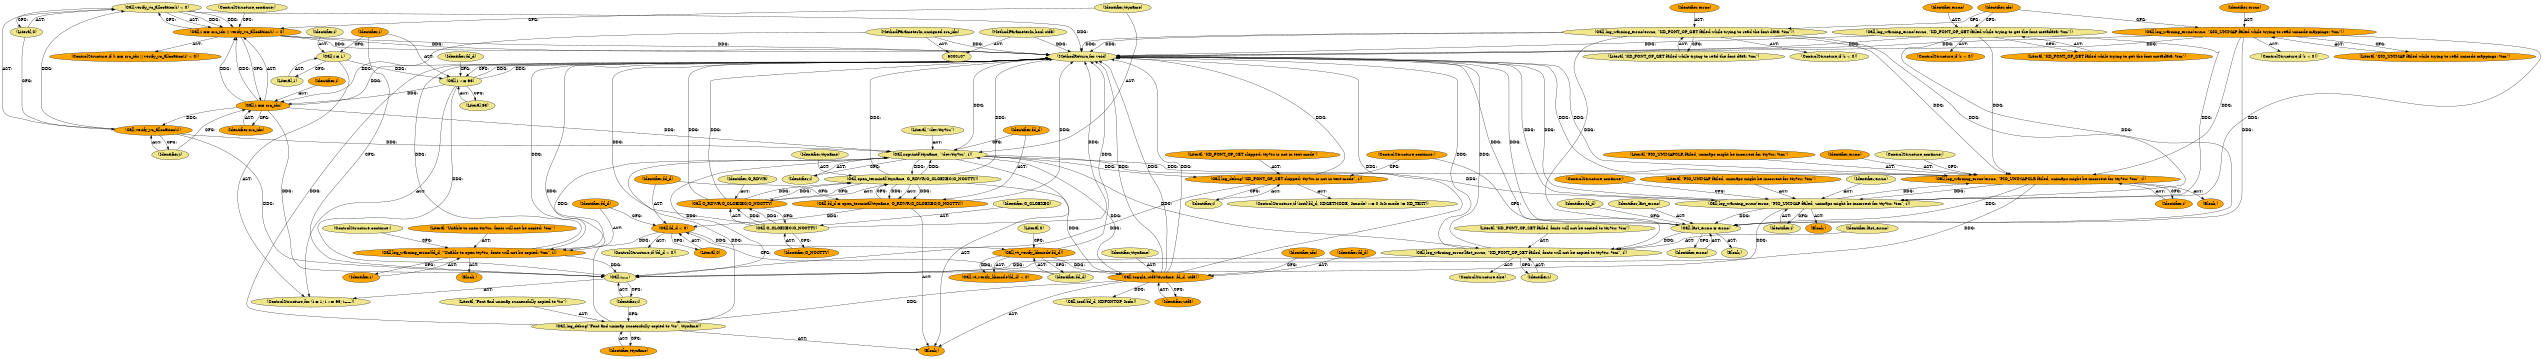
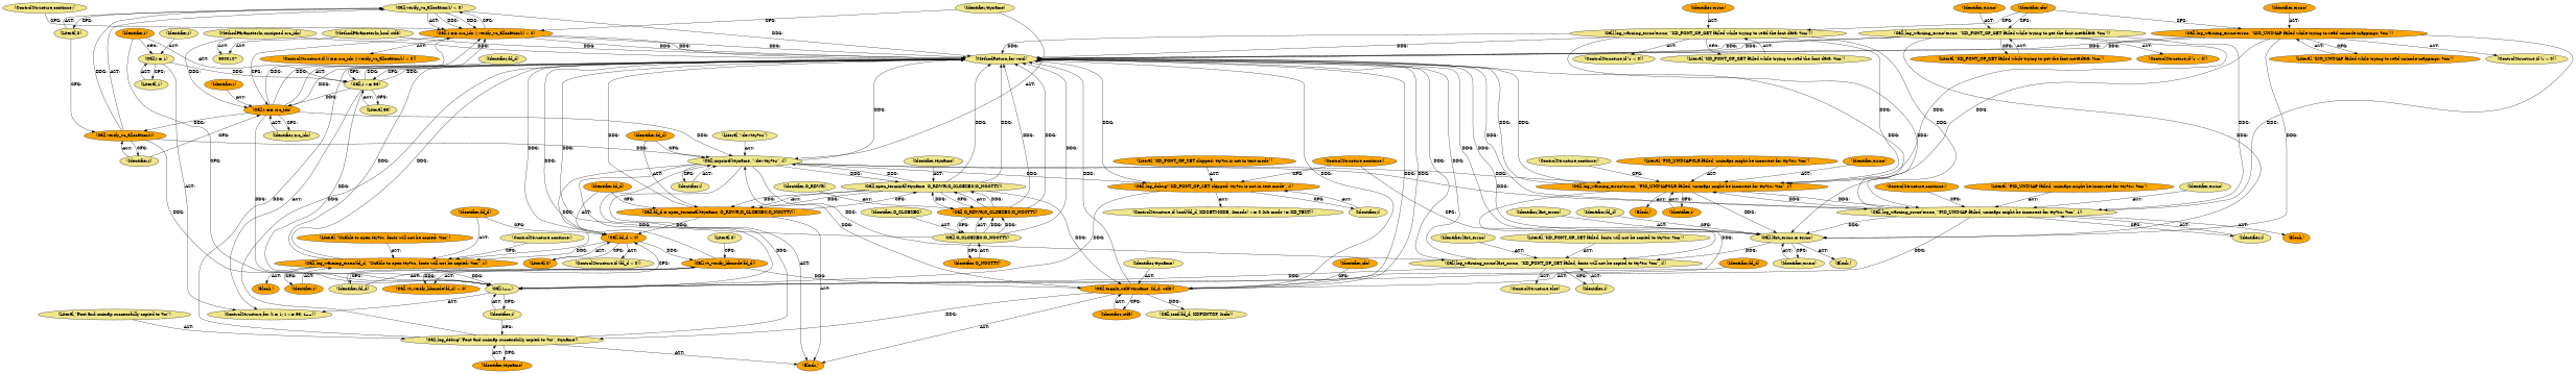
  digraph {
    node [fillcolor=khaki style=filled]
    n1 [label="(Call,verify_vc_allocation(i) < 0)"]
    n2 [fillcolor=orange label="(Call,i == src_idx || verify_vc_allocation(i) < 0)"]
    n3 [label="(Literal,0)"]
    n4 [label="(MethodReturn,for void)"]
    n5 [fillcolor=orange label="(Call,i == src_idx)"]
    n6 [fillcolor=orange label="(ControlStructure,if (i == src_idx || verify_vc_allocation(i) < 0))"]
    n7 [fillcolor=orange label="(Call,verify_vc_allocation(i))"]
    n8 [label="(Call,i <= 63)"]
    n9 [label="(Call,i++)"]
    n10 [label="(Call,xsprintf(ttyname, \"/dev/tty%u\", i))"]
    n11 [label="(Identifier,i)"]
    n12 [label="(ControlStructure,for (i = 1; i <= 63; i++))"]
    n13 [label="(Identifier,i)"]
    n14 [label="(Call,open_terminal(ttyname, O_RDWR|O_CLOEXEC|O_NOCTTY))"]
    n15 [fillcolor=orange label="(Call,log_warning_errno(fd_d, \"Unable to open tty%u, fonts will not be copied: %m\", i))"]
    n16 [label="(Call,log_warning_errno(last_errno, \"KD_FONT_OP_SET failed, fonts will not be copied to tty%u: %m\", i))"]
    n17 [fillcolor=orange label="(Call,log_warning_errno(errno, \"PIO_UNIMAPCLR failed, unimaps might be incorrect for tty%u: %m\", i))"]
    n18 [label="(Call,log_warning_errno(errno, \"PIO_UNIMAP failed, unimaps might be incorrect for tty%u: %m\", i))"]
    n19 [fillcolor=orange label="(Call,log_debug(\"KD_FONT_OP_SET skipped: tty%u is not in text mode\", i))"]
    n20 [label="(Identifier,i)"]
    n21 [fillcolor=orange label="(Block,)"]
-   n22 [fillcolor=orange label="(Identifier,src_idx)"]
+   n22 [label="(Identifier,src_idx)"]
    n23 [label="(Literal,63)"]
    n24 [label="(Call,i = 1)"]
    n25 [label="(Literal,1)"]
    n26 [label="(Call,log_debug(\"Font and unimap successfully copied to %s\", ttyname))"]
    n27 [fillcolor=orange label="(Call,O_RDWR|O_CLOEXEC|O_NOCTTY)"]
    n28 [fillcolor=orange label="(Call,toggle_utf8(ttyname, fd_d, utf8))"]
    n29 [fillcolor=orange label="(Call,fd_d = open_terminal(ttyname, O_RDWR|O_CLOEXEC|O_NOCTTY))"]
    n30 [fillcolor=orange label="(Block,)"]
    n31 [fillcolor=orange label="(Identifier,i)"]
    n32 [label="(ControlStructure,else)"]
    n33 [label="(Identifier,i)"]
    n34 [label="(Call,last_errno = errno)"]
    n35 [fillcolor=orange label="(Block,)"]
    n36 [fillcolor=orange label="(Identifier,i)"]
    n37 [fillcolor=orange label="(Block,)"]
    n38 [label="(Identifier,i)"]
    n39 [label="(ControlStructure,if (ioctl(fd_d, KDGETMODE, &mode) >= 0 && mode != KD_TEXT))"]
    n40 [label="(Identifier,i)"]
    n41 [label="(Call,O_CLOEXEC|O_NOCTTY)"]
    n42 [label="(Call,ioctl(fd_d, KDFONTOP, &cfo))"]
    n43 [fillcolor=orange label="(Identifier,utf8)"]
    n44 [fillcolor=orange label="(Call,fd_d < 0)"]
    n45 [fillcolor=orange label="(Identifier,O_NOCTTY)"]
    n46 [fillcolor=orange label="(Identifier,ttyname)"]
    n47 [fillcolor=orange label="(Call,vt_verify_kbmode(fd_d))"]
    n48 [fillcolor=orange label="(Call,vt_verify_kbmode(fd_d) < 0)"]
    n49 [label="(Identifier,fd_d)"]
    n50 [label="(ControlStructure,if (fd_d < 0))"]
    n51 [fillcolor=orange label="(Literal,0)"]
    n52 [label="(MethodParameterIn,bool utf8)"]
    n53 [label=6000107]
    n54 [label="(Block,)"]
    n55 [label="(Identifier,errno)"]
    n56 [label="(Call,log_warning_errno(errno, \"KD_FONT_OP_GET failed while trying to read the font data: %m\"))"]
    n57 [label="(ControlStructure,if (r < 0))"]
    n58 [label="(Literal,\"KD_FONT_OP_GET failed while trying to read the font data: %m\")"]
    n59 [label="(Call,log_warning_errno(errno, \"KD_FONT_OP_GET failed while trying to get the font metadata: %m\"))"]
    n60 [fillcolor=orange label="(Literal,\"KD_FONT_OP_GET failed while trying to get the font metadata: %m\")"]
    n61 [fillcolor=orange label="(ControlStructure,if (r < 0))"]
    n62 [fillcolor=orange label="(Call,log_warning_errno(errno, \"GIO_UNIMAP failed while trying to read unicode mappings: %m\"))"]
    n63 [fillcolor=orange label="(Literal,\"GIO_UNIMAP failed while trying to read unicode mappings: %m\")"]
    n64 [label="(ControlStructure,if (r < 0))"]
    n65 [label="(MethodParameterIn,unsigned src_idx)"]
    n66 [fillcolor=orange label="(Identifier,errno)"]
    n67 [fillcolor=orange label="(Identifier,fd_d)"]
    n68 [label="(Literal,0)"]
    n69 [label="(Identifier,ttyname)"]
    n70 [fillcolor=orange label="(Identifier,i)"]
    n71 [label="(Identifier,fd_d)"]
    n72 [fillcolor=orange label="(Literal,\"Unable to open tty%u, fonts will not be copied: %m\")"]
    n73 [label="(ControlStructure,continue;)"]
    n74 [fillcolor=orange label="(ControlStructure,continue;)"]
    n75 [label="(Identifier,ttyname)"]
    n76 [fillcolor=orange label="(Identifier,errno)"]
    n77 [fillcolor=orange label="(Identifier,errno)"]
    n78 [fillcolor=orange label="(Identifier,errno)"]
    n79 [fillcolor=orange label="(Identifier,i)"]
    n80 [label="(Identifier,i)"]
    n81 [fillcolor=orange label="(ControlStructure,continue;)"]
    n82 [label="(ControlStructure,continue;)"]
    n83 [label="(Identifier,ttyname)"]
    n84 [label="(Identifier,fd_d)"]
    n85 [fillcolor=orange label="(Identifier,fd_d)"]
    n86 [label="(Literal,\"KD_FONT_OP_SET failed, fonts will not be copied to tty%u: %m\")"]
    n87 [fillcolor=orange label="(Identifier,fd_d)"]
    n88 [fillcolor=orange label="(Literal,\"KD_FONT_OP_SET skipped: tty%u is not in text mode\")"]
    n89 [fillcolor=orange label="(Identifier,cfo)"]
    n90 [fillcolor=orange label="(Identifier,fd_d)"]
    n91 [fillcolor=orange label="(Literal,\"PIO_UNIMAPCLR failed, unimaps might be incorrect for tty%u: %m\")"]
    n92 [fillcolor=orange label="(Literal,\"PIO_UNIMAP failed, unimaps might be incorrect for tty%u: %m\")"]
    n93 [fillcolor=orange label="(Identifier,cfo)"]
    n94 [label="(Identifier,last_errno)"]
    n95 [label="(ControlStructure,continue;)"]
    n96 [label="(Identifier,errno)"]
    n97 [label="(Identifier,O_CLOEXEC)"]
    n98 [label="(Literal,\"/dev/tty%u\")"]
    n99 [label="(Identifier,O_RDWR)"]
    n100 [label="(Literal,\"Font and unimap successfully copied to %s\")"]
    n101 [label="(Identifier,last_errno)"]
    n1 -> n2 [label="AST: "]
    n1 -> n2 [label="DDG: "]
    n1 -> n2 [label="DDG: "]
    n1 -> n3 [label="CFG: "]
    n1 -> n4 [label="DDG: "]
    n2 -> n1 [label="CFG: "]
    n2 -> n4 [label="DDG: "]
    n2 -> n4 [label="DDG: "]
    n2 -> n4 [label="DDG: "]
    n2 -> n5 [label="CFG: "]
    n2 -> n6 [label="AST: "]
    n3 -> n1 [label="AST: "]
    n3 -> n7 [label="CFG: "]
    n4 -> n8 [label="CFG: "]
    n5 -> n2 [label="AST: "]
    n5 -> n2 [label="DDG: "]
    n5 -> n2 [label="DDG: "]
    n5 -> n4 [label="DDG: "]
    n5 -> n7 [label="DDG: "]
    n5 -> n9 [label="DDG: "]
    n5 -> n10 [label="DDG: "]
    n5 -> n22 [label="CFG: "]
    n7 -> n1 [label="AST: "]
    n7 -> n1 [label="DDG: "]
    n7 -> n9 [label="DDG: "]
    n7 -> n10 [label="DDG: "]
    n7 -> n11 [label="CFG: "]
    n8 -> n4 [label="DDG: "]
    n8 -> n4 [label="DDG: "]
    n8 -> n5 [label="DDG: "]
    n8 -> n9 [label="DDG: "]
    n8 -> n12 [label="AST: "]
    n8 -> n23 [label="CFG: "]
    n9 -> n12 [label="AST: "]
    n9 -> n13 [label="CFG: "]
    n10 -> n4 [label="DDG: "]
    n10 -> n9 [label="DDG: "]
    n10 -> n14 [label="DDG: "]
    n10 -> n15 [label="DDG: "]
    n10 -> n16 [label="DDG: "]
    n10 -> n17 [label="DDG: "]
    n10 -> n18 [label="DDG: "]
    n10 -> n19 [label="DDG: "]
    n10 -> n20 [label="CFG: "]
    n10 -> n21 [label="AST: "]
    n11 -> n5 [label="CFG: "]
    n11 -> n7 [label="AST: "]
    n13 -> n9 [label="AST: "]
    n13 -> n26 [label="CFG: "]
    n14 -> n4 [label="DDG: "]
    n14 -> n4 [label="DDG: "]
    n14 -> n10 [label="DDG: "]
    n14 -> n27 [label="CFG: "]
    n14 -> n28 [label="DDG: "]
    n14 -> n29 [label="AST: "]
    n14 -> n29 [label="DDG: "]
    n14 -> n29 [label="DDG: "]
    n15 -> n4 [label="DDG: "]
    n15 -> n4 [label="DDG: "]
    n15 -> n9 [label="DDG: "]
    n15 -> n30 [label="AST: "]
    n15 -> n31 [label="CFG: "]
    n16 -> n4 [label="DDG: "]
    n16 -> n4 [label="DDG: "]
    n16 -> n9 [label="DDG: "]
    n16 -> n32 [label="AST: "]
    n16 -> n33 [label="CFG: "]
    n17 -> n4 [label="DDG: "]
    n17 -> n4 [label="DDG: "]
    n17 -> n9 [label="DDG: "]
    n17 -> n18 [label="DDG: "]
    n17 -> n34 [label="DDG: "]
    n17 -> n35 [label="AST: "]
    n17 -> n36 [label="CFG: "]
    n18 -> n4 [label="DDG: "]
    n18 -> n4 [label="DDG: "]
    n18 -> n9 [label="DDG: "]
    n18 -> n17 [label="DDG: "]
    n18 -> n34 [label="DDG: "]
    n18 -> n37 [label="AST: "]
    n18 -> n38 [label="CFG: "]
    n19 -> n4 [label="DDG: "]
    n19 -> n9 [label="DDG: "]
    n19 -> n39 [label="AST: "]
    n19 -> n40 [label="CFG: "]
    n20 -> n10 [label="AST: "]
    n22 -> n5 [label="AST: "]
    n23 -> n8 [label="AST: "]
    n24 -> n8 [label="DDG: "]
    n24 -> n12 [label="AST: "]
    n24 -> n25 [label="CFG: "]
    n25 -> n24 [label="AST: "]
    n26 -> n4 [label="DDG: "]
    n26 -> n4 [label="DDG: "]
    n26 -> n10 [label="DDG: "]
    n26 -> n21 [label="AST: "]
    n26 -> n46 [label="CFG: "]
    n27 -> n4 [label="DDG: "]
    n27 -> n4 [label="DDG: "]
    n27 -> n14 [label="AST: "]
    n27 -> n14 [label="DDG: "]
    n27 -> n14 [label="DDG: "]
    n27 -> n41 [label="CFG: "]
    n28 -> n4 [label="DDG: "]
    n28 -> n4 [label="DDG: "]
    n28 -> n4 [label="DDG: "]
    n28 -> n4 [label="DDG: "]
    n28 -> n10 [label="DDG: "]
    n28 -> n21 [label="AST: "]
    n28 -> n26 [label="DDG: "]
    n28 -> n42 [label="DDG: "]
    n28 -> n43 [label="CFG: "]
    n29 -> n4 [label="DDG: "]
    n29 -> n14 [label="CFG: "]
    n29 -> n21 [label="AST: "]
    n29 -> n44 [label="DDG: "]
    n31 -> n15 [label="AST: "]
    n33 -> n16 [label="AST: "]
    n34 -> n4 [label="DDG: "]
    n34 -> n4 [label="DDG: "]
    n34 -> n16 [label="DDG: "]
    n34 -> n54 [label="AST: "]
    n34 -> n55 [label="CFG: "]
    n36 -> n17 [label="AST: "]
    n38 -> n18 [label="AST: "]
    n40 -> n19 [label="AST: "]
    n41 -> n4 [label="DDG: "]
    n41 -> n4 [label="DDG: "]
    n41 -> n27 [label="AST: "]
    n41 -> n27 [label="DDG: "]
    n41 -> n27 [label="DDG: "]
    n41 -> n45 [label="CFG: "]
    n43 -> n28 [label="AST: "]
+   n44 -> n4 [label="DDG: "]
    n44 -> n15 [label="DDG: "]
    n44 -> n47 [label="DDG: "]
    n44 -> n50 [label="AST: "]
    n44 -> n51 [label="CFG: "]
    n45 -> n41 [label="AST: "]
    n46 -> n26 [label="AST: "]
    n47 -> n4 [label="DDG: "]
    n47 -> n28 [label="DDG: "]
    n47 -> n48 [label="AST: "]
    n47 -> n48 [label="DDG: "]
    n47 -> n49 [label="CFG: "]
    n49 -> n44 [label="CFG: "]
    n49 -> n47 [label="AST: "]
    n51 -> n44 [label="AST: "]
    n52 -> n4 [label="DDG: "]
    n52 -> n53 [label="AST: "]
    n55 -> n34 [label="AST: "]
    n56 -> n4 [label="DDG: "]
    n56 -> n4 [label="DDG: "]
    n56 -> n17 [label="DDG: "]
    n56 -> n18 [label="DDG: "]
    n56 -> n34 [label="DDG: "]
    n56 -> n57 [label="AST: "]
    n56 -> n58 [label="CFG: "]
    n58 -> n56 [label="AST: "]
    n59 -> n4 [label="DDG: "]
    n59 -> n4 [label="DDG: "]
    n59 -> n17 [label="DDG: "]
    n59 -> n18 [label="DDG: "]
    n59 -> n34 [label="DDG: "]
    n59 -> n60 [label="CFG: "]
    n59 -> n61 [label="AST: "]
    n60 -> n59 [label="AST: "]
    n62 -> n4 [label="DDG: "]
    n62 -> n4 [label="DDG: "]
    n62 -> n17 [label="DDG: "]
    n62 -> n18 [label="DDG: "]
    n62 -> n34 [label="DDG: "]
    n62 -> n63 [label="CFG: "]
    n62 -> n64 [label="AST: "]
    n63 -> n62 [label="AST: "]
    n65 -> n4 [label="DDG: "]
    n65 -> n5 [label="DDG: "]
    n65 -> n53 [label="AST: "]
    n66 -> n62 [label="AST: "]
    n67 -> n28 [label="AST: "]
    n68 -> n47 [label="CFG: "]
    n69 -> n28 [label="AST: "]
    n70 -> n5 [label="AST: "]
    n71 -> n8 [label="CFG: "]
    n72 -> n15 [label="AST: "]
    n73 -> n15 [label="CFG: "]
    n74 -> n18 [label="CFG: "]
    n75 -> n14 [label="AST: "]
    n76 -> n59 [label="AST: "]
    n77 -> n56 [label="AST: "]
    n78 -> n17 [label="AST: "]
    n79 -> n8 [label="AST: "]
    n79 -> n9 [label="CFG: "]
    n79 -> n24 [label="CFG: "]
    n80 -> n24 [label="AST: "]
    n81 -> n16 [label="CFG: "]
    n81 -> n19 [label="CFG: "]
    n82 -> n17 [label="CFG: "]
    n83 -> n2 [label="CFG: "]
    n83 -> n10 [label="AST: "]
    n84 -> n34 [label="CFG: "]
    n85 -> n15 [label="AST: "]
    n85 -> n44 [label="CFG: "]
    n86 -> n16 [label="AST: "]
    n87 -> n10 [label="CFG: "]
    n87 -> n29 [label="AST: "]
    n88 -> n19 [label="AST: "]
    n89 -> n28 [label="CFG: "]
    n90 -> n29 [label="CFG: "]
    n90 -> n44 [label="AST: "]
    n91 -> n17 [label="AST: "]
    n92 -> n18 [label="AST: "]
    n93 -> n56 [label="CFG: "]
    n93 -> n59 [label="CFG: "]
    n93 -> n62 [label="CFG: "]
    n94 -> n16 [label="AST: "]
    n95 -> n2 [label="CFG: "]
    n96 -> n18 [label="AST: "]
    n97 -> n41 [label="AST: "]
    n98 -> n10 [label="AST: "]
    n99 -> n27 [label="AST: "]
    n100 -> n26 [label="AST: "]
    n101 -> n34 [label="AST: "]
  }
